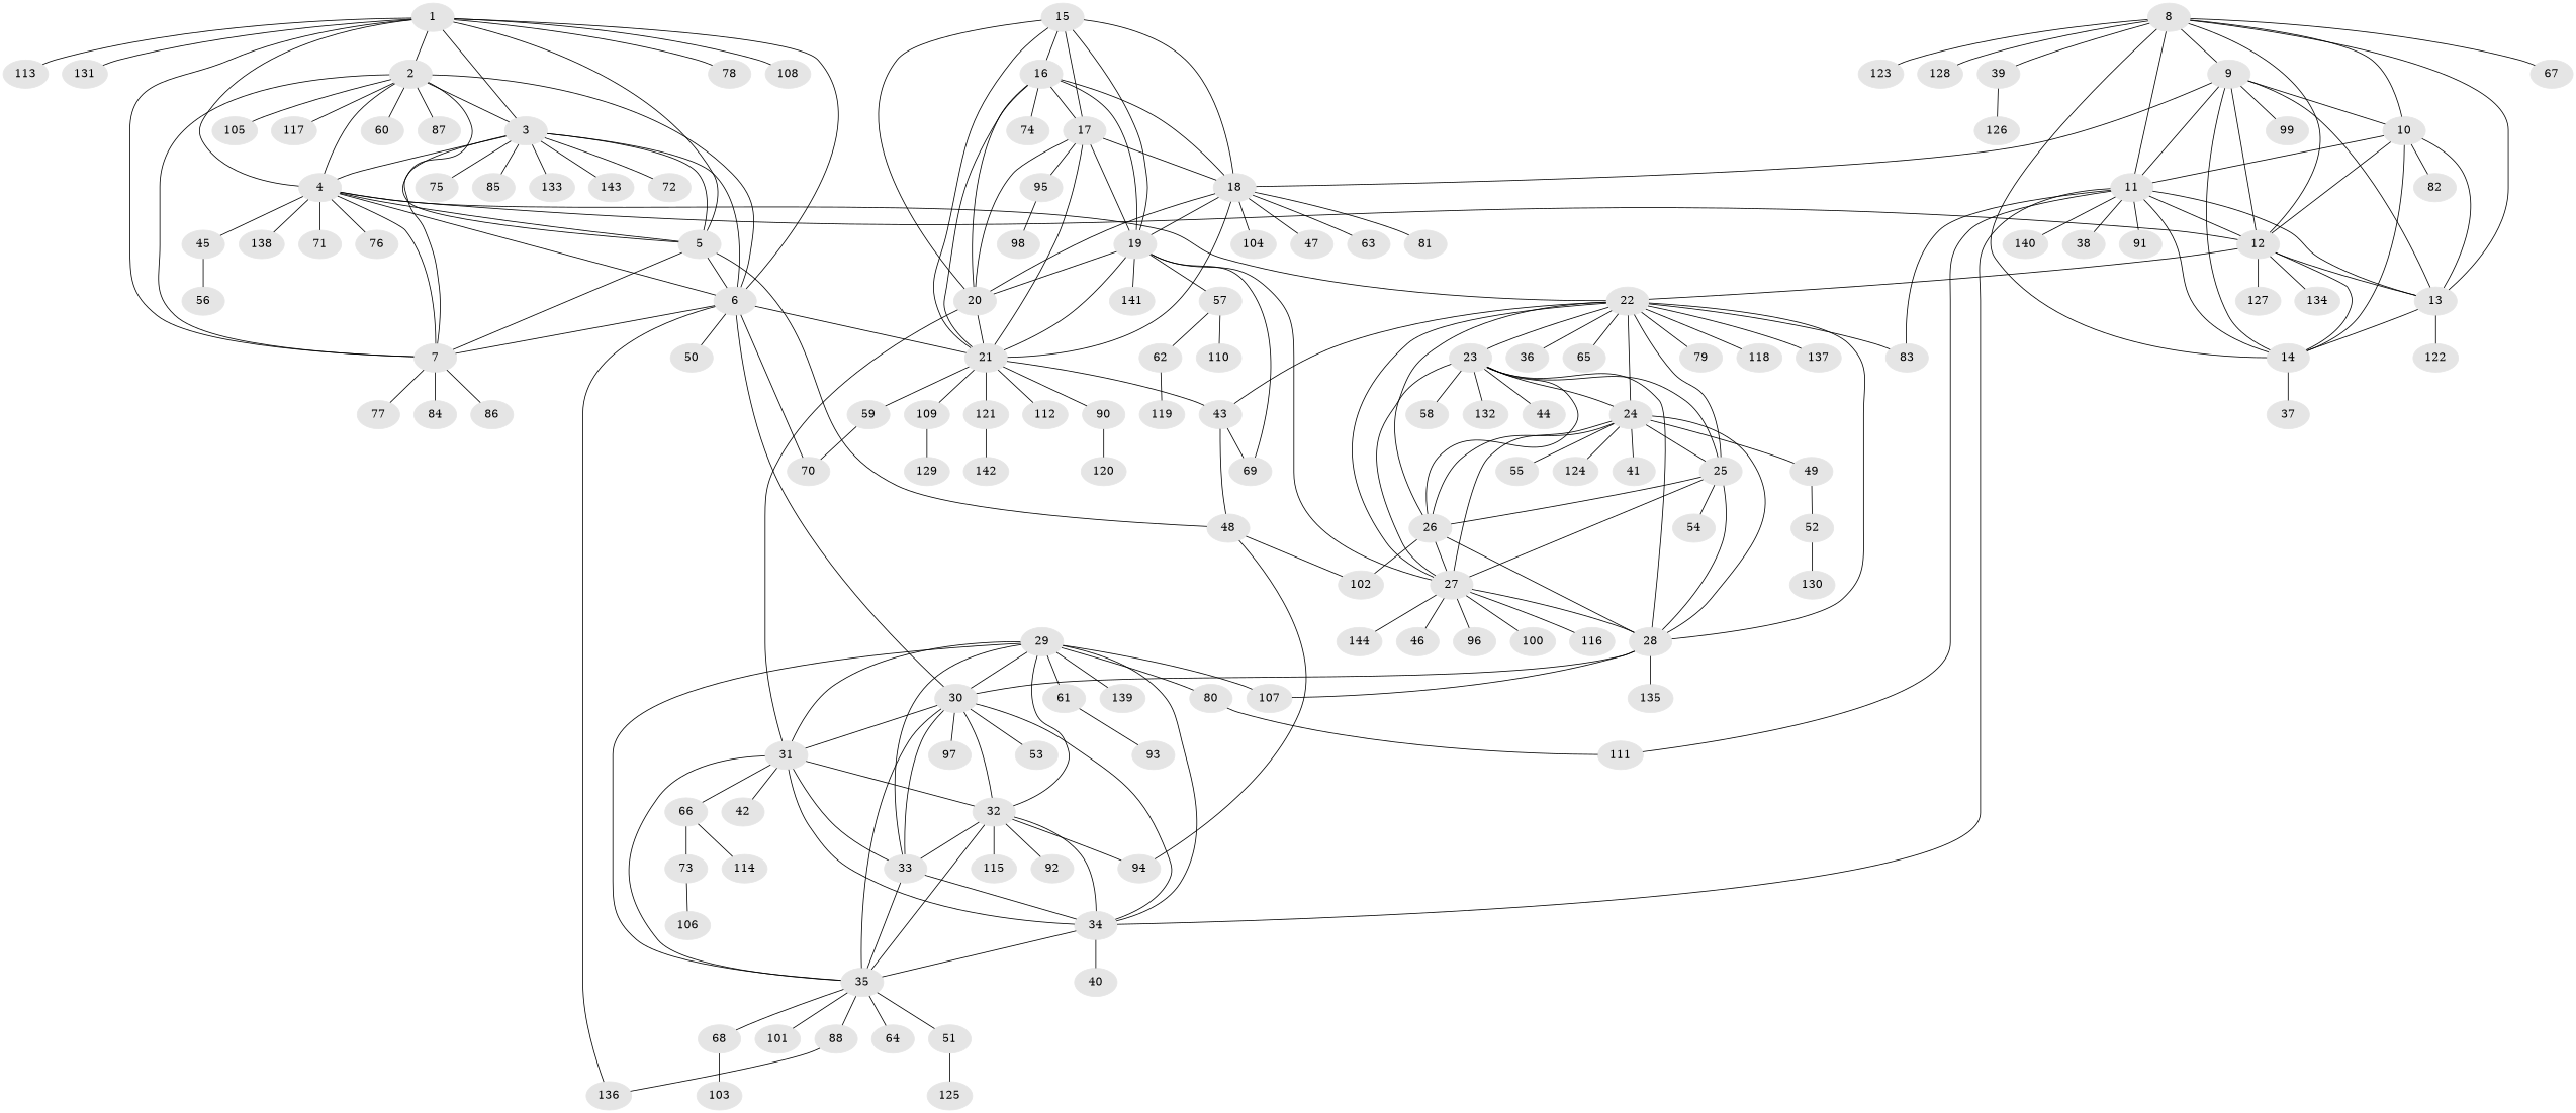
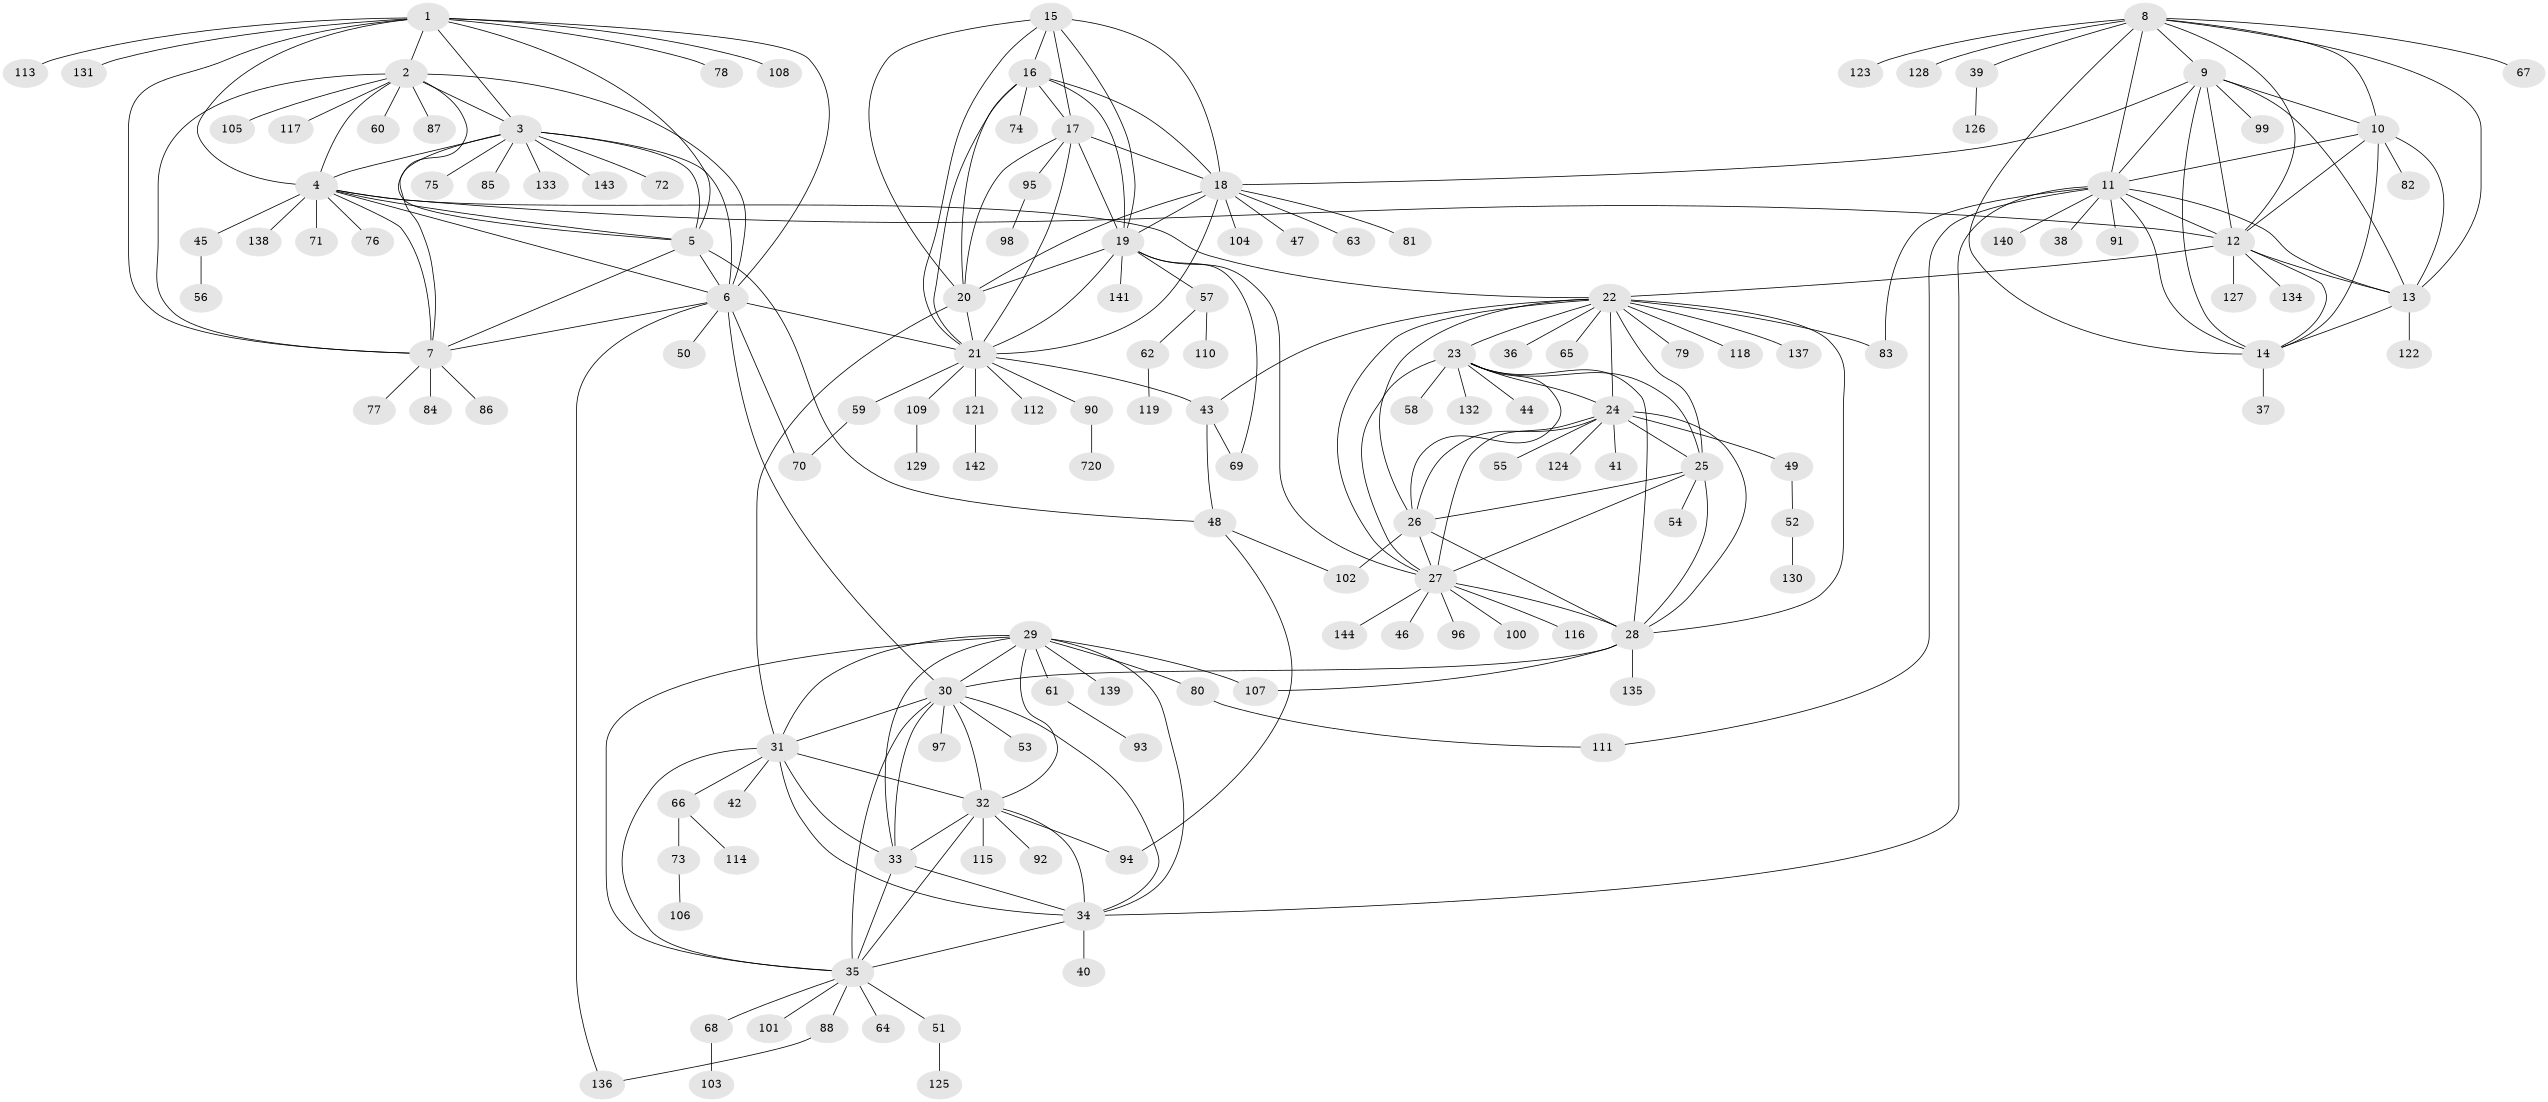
  graph {
    node [color=gray90 style=filled]
    1
    2
    3
    4
    5
    6
    7
    78
    108
    113
    131
    60
    87
    105
    117
    72
    75
    85
    133
    143
    12
    22
    45
    71
    76
    138
    48
    21
    30
    50
    70
    136
    77
    84
    86
    13
    14
    127
    134
    83
    27
    43
    23
    24
    25
    26
    28
    36
    65
    79
    118
    137
    56
    102
    94
    59
    90
    109
    112
    121
    34
    31
    32
    33
    35
    53
    97
    8
    9
    10
    11
    39
    67
    123
    128
    18
    99
    82
    38
    91
    111
    140
    122
    37
    126
    19
    20
    47
    63
    81
    104
    40
    15
    16
    17
    74
    95
    57
    69
    141
    98
    46
    96
    100
    116
    144
    62
    110
    42
    66
-   120
+   120 [label=720]
    129
    142
    44
    58
    132
    41
    49
    55
    124
    54
    107
    135
    52
    29
    61
    80
    139
    92
    115
    51
    64
    68
    88
    101
    93
    73
    114
    125
    103
    130
    119
    106
    1 -- 2
    1 -- 3
    1 -- 4
    1 -- 5
    1 -- 6
    1 -- 7
    1 -- 78
    1 -- 108
    1 -- 113
    1 -- 131
    2 -- 3
    2 -- 4
    2 -- 5
    2 -- 6
    2 -- 7
    2 -- 60
    2 -- 87
    2 -- 105
    2 -- 117
    3 -- 4
    3 -- 5
    3 -- 6
    3 -- 7
    3 -- 72
    3 -- 75
    3 -- 85
    3 -- 133
    3 -- 143
    4 -- 5
    4 -- 6
    4 -- 7
    4 -- 12
    4 -- 22
    4 -- 45
    4 -- 71
    4 -- 76
    4 -- 138
    5 -- 6
    5 -- 7
    5 -- 48
    6 -- 7
    6 -- 21
    6 -- 30
    6 -- 50
    6 -- 70
    6 -- 136
    7 -- 77
    7 -- 84
    7 -- 86
    12 -- 22
    12 -- 13
    12 -- 14
    12 -- 127
    12 -- 134
    22 -- 83
    22 -- 27
    22 -- 43
    22 -- 23
    22 -- 24
    22 -- 25
    22 -- 26
    22 -- 28
    22 -- 36
    22 -- 65
    22 -- 79
    22 -- 118
    22 -- 137
    45 -- 56
    48 -- 102
    48 -- 94
    21 -- 43
    21 -- 59
    21 -- 90
    21 -- 109
    21 -- 112
    21 -- 121
    30 -- 34
    30 -- 31
    30 -- 32
    30 -- 33
    30 -- 35
    30 -- 53
    30 -- 97
    13 -- 14
    13 -- 122
    14 -- 37
    27 -- 28
    27 -- 46
    27 -- 96
    27 -- 100
    27 -- 116
    27 -- 144
    43 -- 48
    43 -- 69
    23 -- 27
    23 -- 24
    23 -- 25
    23 -- 26
    23 -- 28
    23 -- 44
    23 -- 58
    23 -- 132
    24 -- 27
    24 -- 25
    24 -- 26
    24 -- 28
    24 -- 41
    24 -- 49
    24 -- 55
    24 -- 124
    25 -- 27
    25 -- 26
    25 -- 28
    25 -- 54
    26 -- 27
    26 -- 28
    26 -- 102
    28 -- 30
    28 -- 107
    28 -- 135
    59 -- 70
    90 -- 120
    109 -- 129
    121 -- 142
    34 -- 35
    34 -- 40
    31 -- 34
    31 -- 32
    31 -- 33
    31 -- 35
    31 -- 42
    31 -- 66
    32 -- 94
    32 -- 34
    32 -- 33
    32 -- 35
    32 -- 92
    32 -- 115
    33 -- 34
    33 -- 35
    35 -- 51
    35 -- 64
    35 -- 68
    35 -- 88
    35 -- 101
    8 -- 12
    8 -- 13
    8 -- 14
    8 -- 9
    8 -- 10
    8 -- 11
    8 -- 39
    8 -- 67
    8 -- 123
    8 -- 128
    9 -- 12
    9 -- 13
    9 -- 14
    9 -- 10
    9 -- 11
    9 -- 18
    9 -- 99
    10 -- 12
    10 -- 13
    10 -- 14
    10 -- 11
    10 -- 82
    11 -- 12
    11 -- 13
    11 -- 14
    11 -- 83
    11 -- 34
    11 -- 38
    11 -- 91
    11 -- 111
    11 -- 140
    39 -- 126
    18 -- 21
    18 -- 19
    18 -- 20
    18 -- 47
    18 -- 63
    18 -- 81
    18 -- 104
    19 -- 21
    19 -- 27
    19 -- 20
    19 -- 57
    19 -- 69
    19 -- 141
    20 -- 21
    20 -- 31
    15 -- 21
    15 -- 18
    15 -- 19
    15 -- 20
    15 -- 16
    15 -- 17
    16 -- 21
    16 -- 18
    16 -- 19
    16 -- 20
    16 -- 17
    16 -- 74
    17 -- 21
    17 -- 18
    17 -- 19
    17 -- 20
    17 -- 95
    95 -- 98
    57 -- 62
    57 -- 110
    62 -- 119
    66 -- 73
    66 -- 114
    49 -- 52
    52 -- 130
    29 -- 30
    29 -- 34
    29 -- 31
    29 -- 32
    29 -- 33
    29 -- 35
    29 -- 107
    29 -- 61
    29 -- 80
    29 -- 139
    61 -- 93
    80 -- 111
    51 -- 125
    68 -- 103
    88 -- 136
    73 -- 106
  }
